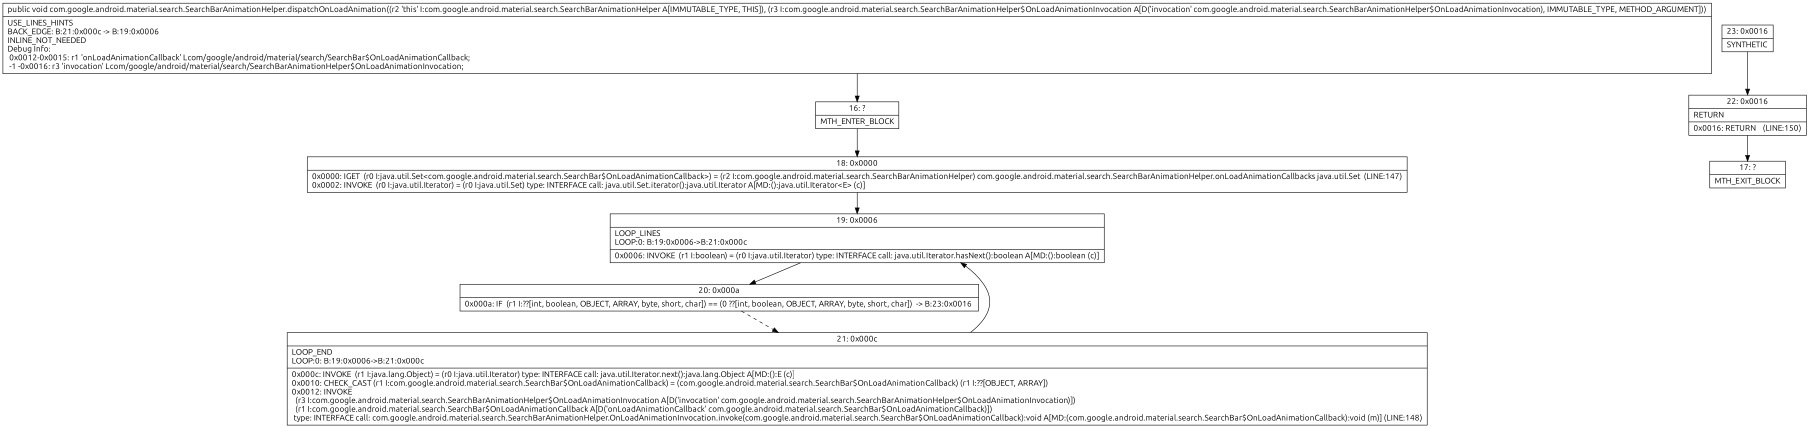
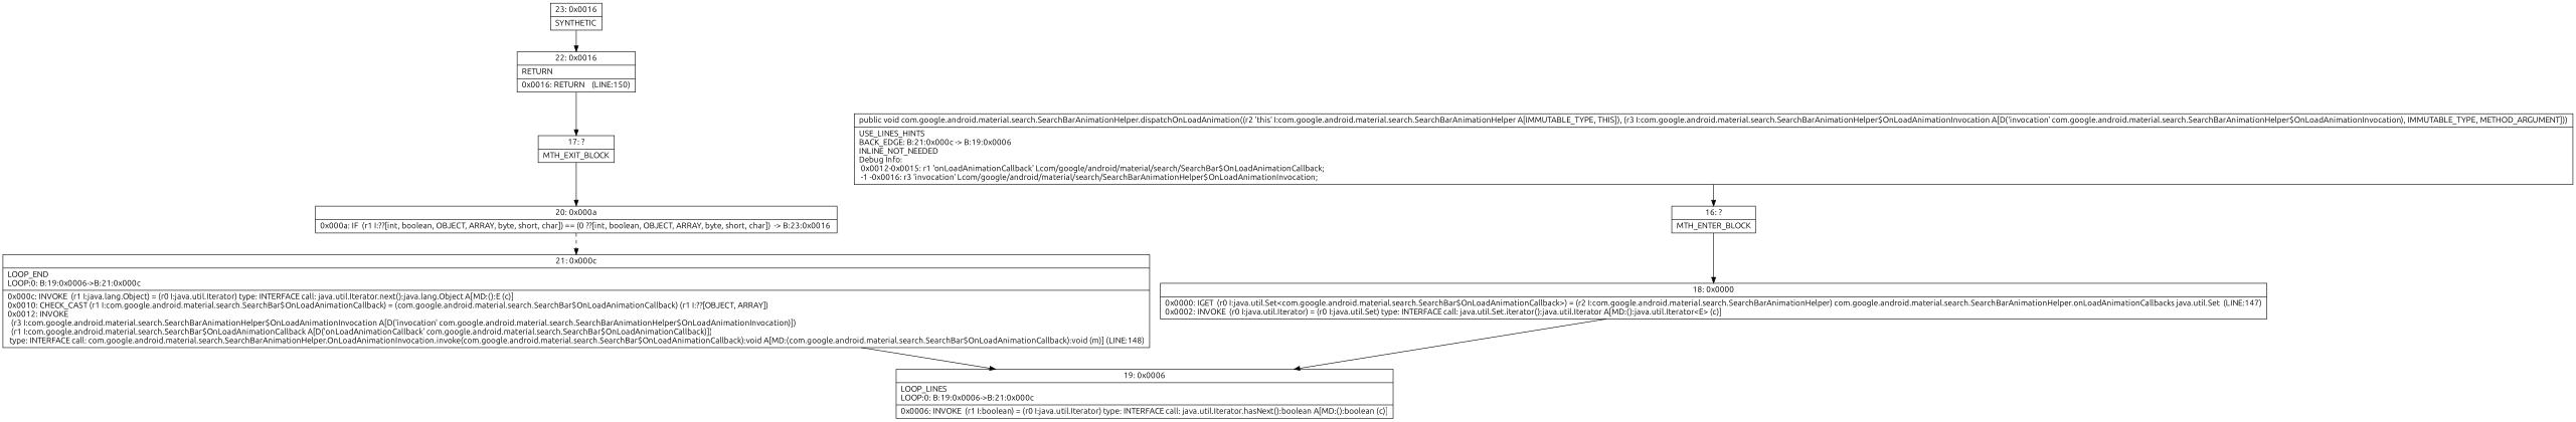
  digraph {
    fontname=Ubuntu
    node [fontname=Ubuntu shape=record]
    edge [fontname=Ubuntu]
    n1 [label="{16\:\ ?|MTH_ENTER_BLOCK\l}"]
    n2 [label="{18\:\ 0x0000|0x0000: IGET  (r0 I:java.util.Set\<com.google.android.material.search.SearchBar$OnLoadAnimationCallback\>) = (r2 I:com.google.android.material.search.SearchBarAnimationHelper) com.google.android.material.search.SearchBarAnimationHelper.onLoadAnimationCallbacks java.util.Set  (LINE:147)\l0x0002: INVOKE  (r0 I:java.util.Iterator) = (r0 I:java.util.Set) type: INTERFACE call: java.util.Set.iterator():java.util.Iterator A[MD:():java.util.Iterator\<E\> (c)]\l}"]
    n3 [label="{19\:\ 0x0006|LOOP_LINES\lLOOP:0: B:19:0x0006\-\>B:21:0x000c\l|0x0006: INVOKE  (r1 I:boolean) = (r0 I:java.util.Iterator) type: INTERFACE call: java.util.Iterator.hasNext():boolean A[MD:():boolean (c)]\l}"]
    n4 [label="{20\:\ 0x000a|0x000a: IF  (r1 I:??[int, boolean, OBJECT, ARRAY, byte, short, char]) == (0 ??[int, boolean, OBJECT, ARRAY, byte, short, char])  \-\> B:23:0x0016 \l}"]
    n5 [label="{21\:\ 0x000c|LOOP_END\lLOOP:0: B:19:0x0006\-\>B:21:0x000c\l|0x000c: INVOKE  (r1 I:java.lang.Object) = (r0 I:java.util.Iterator) type: INTERFACE call: java.util.Iterator.next():java.lang.Object A[MD:():E (c)]\l0x0010: CHECK_CAST (r1 I:com.google.android.material.search.SearchBar$OnLoadAnimationCallback) = (com.google.android.material.search.SearchBar$OnLoadAnimationCallback) (r1 I:??[OBJECT, ARRAY]) \l0x0012: INVOKE  \l  (r3 I:com.google.android.material.search.SearchBarAnimationHelper$OnLoadAnimationInvocation A[D('invocation' com.google.android.material.search.SearchBarAnimationHelper$OnLoadAnimationInvocation)])\l  (r1 I:com.google.android.material.search.SearchBar$OnLoadAnimationCallback A[D('onLoadAnimationCallback' com.google.android.material.search.SearchBar$OnLoadAnimationCallback)])\l type: INTERFACE call: com.google.android.material.search.SearchBarAnimationHelper.OnLoadAnimationInvocation.invoke(com.google.android.material.search.SearchBar$OnLoadAnimationCallback):void A[MD:(com.google.android.material.search.SearchBar$OnLoadAnimationCallback):void (m)] (LINE:148)\l}"]
    n6 [label="{23\:\ 0x0016|SYNTHETIC\l}"]
    n7 [label="{22\:\ 0x0016|RETURN\l|0x0016: RETURN    (LINE:150)\l}"]
    n8 [label="{17\:\ ?|MTH_EXIT_BLOCK\l}"]
    n9 [label="{public void com.google.android.material.search.SearchBarAnimationHelper.dispatchOnLoadAnimation((r2 'this' I:com.google.android.material.search.SearchBarAnimationHelper A[IMMUTABLE_TYPE, THIS]), (r3 I:com.google.android.material.search.SearchBarAnimationHelper$OnLoadAnimationInvocation A[D('invocation' com.google.android.material.search.SearchBarAnimationHelper$OnLoadAnimationInvocation), IMMUTABLE_TYPE, METHOD_ARGUMENT]))  | USE_LINES_HINTS\lBACK_EDGE: B:21:0x000c \-\> B:19:0x0006\lINLINE_NOT_NEEDED\lDebug Info:\l  0x0012\-0x0015: r1 'onLoadAnimationCallback' Lcom\/google\/android\/material\/search\/SearchBar$OnLoadAnimationCallback;\l  \-1 \-0x0016: r3 'invocation' Lcom\/google\/android\/material\/search\/SearchBarAnimationHelper$OnLoadAnimationInvocation;\l}"]
    n1 -> n2
    n2 -> n3
-   n3 -> n4
+   n8 -> n4
    n4 -> n5 [style=dashed]
    n5 -> n3
    n6 -> n7
    n7 -> n8
    n9 -> n1
  }
